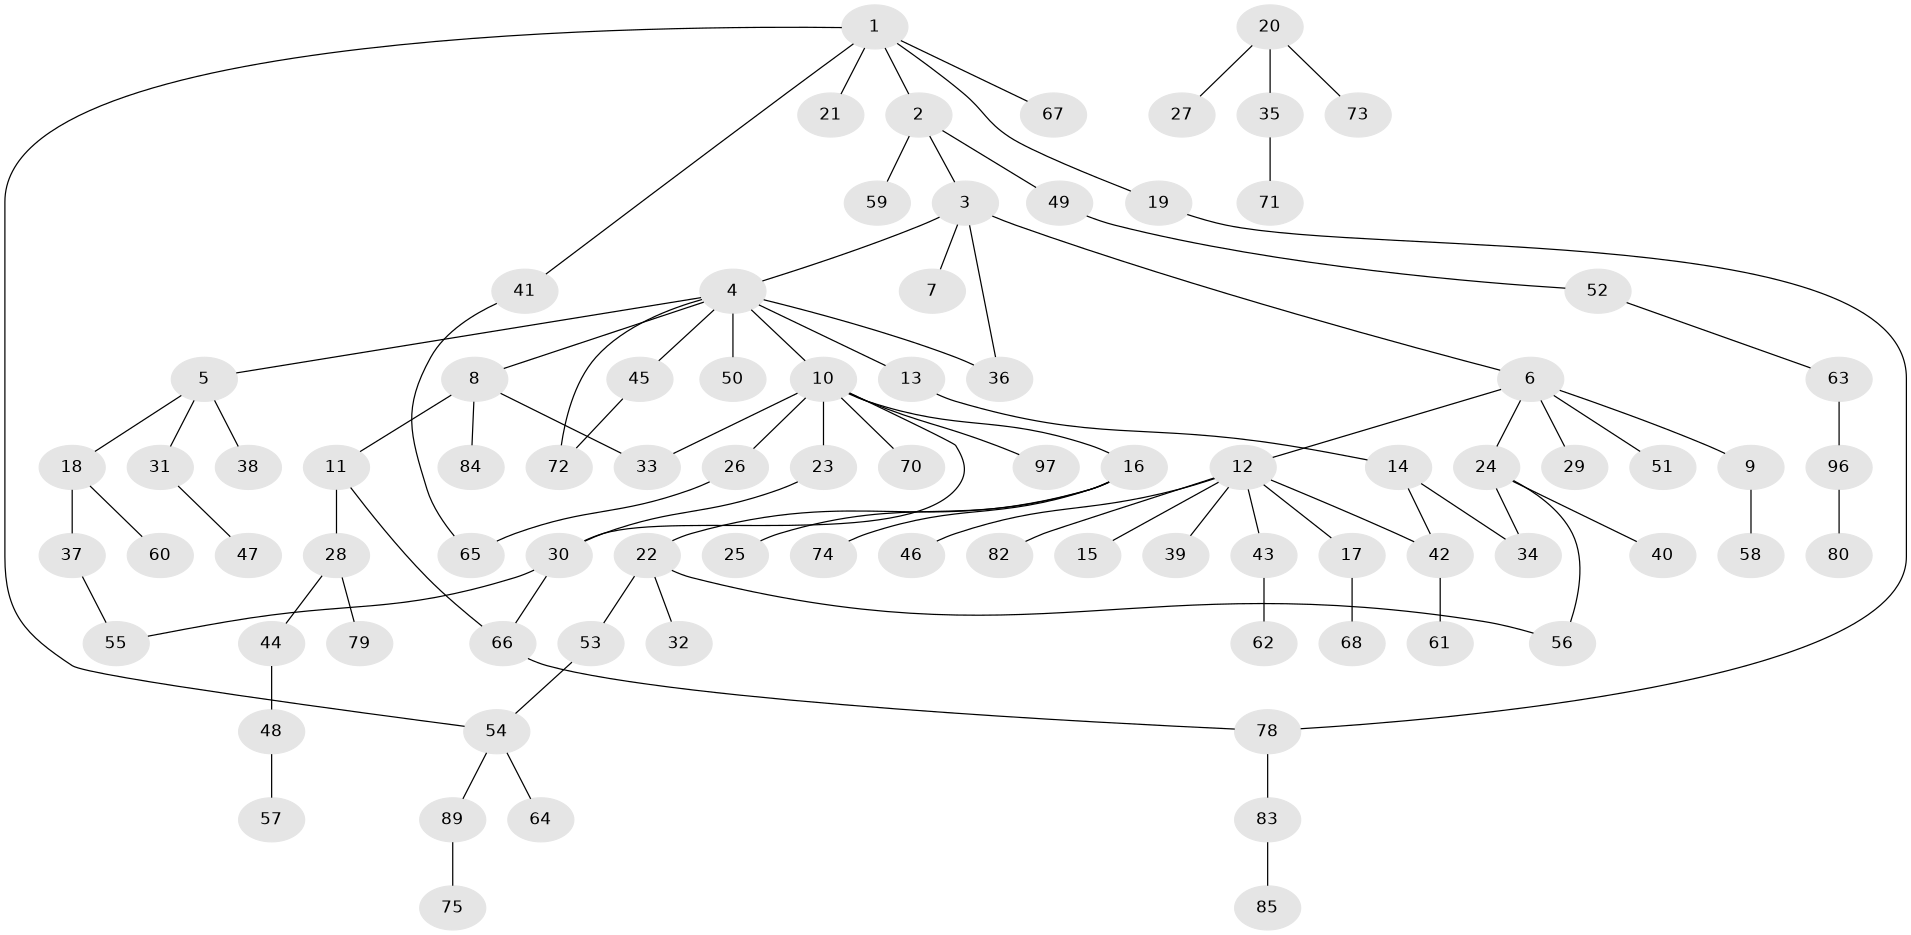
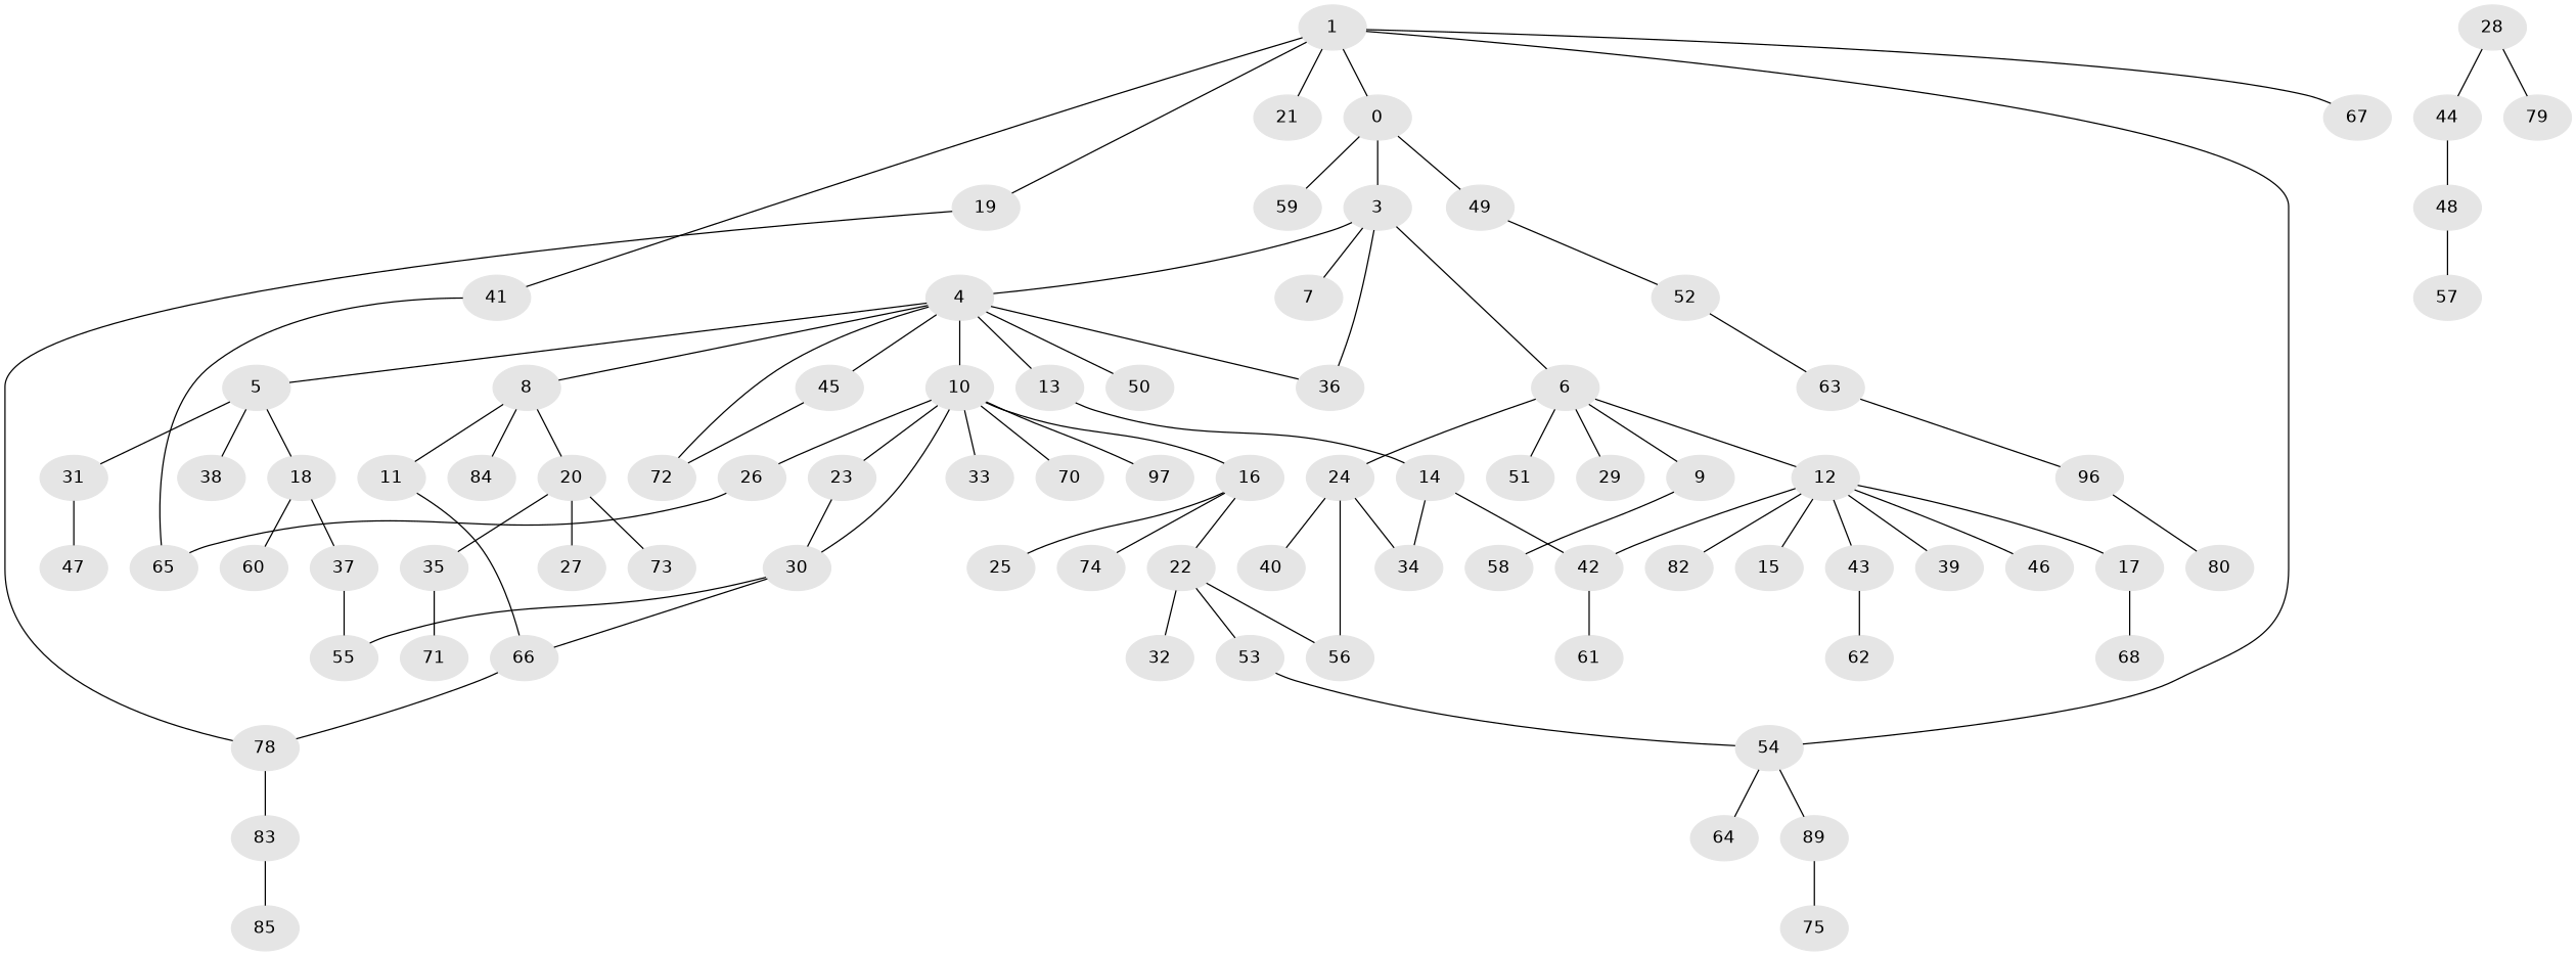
  graph {
    fontname="DejaVu Sans"
    node [color=gray90 fontname="DejaVu Sans" style=filled]
    edge [fontname="DejaVu Sans"]
    1
-   2
+   2 [label=0]
    19
    21
    41
    54
    67
    3
    49
    59
    78
    65
    64
    n14 [label=89]
    4
    6
    7
    36
    52
    5
    8
    10
    13
    45
    50
    72
    9
    12
    24
    29
    51
    18
    31
    38
    11
    20
    84
    16
    23
    26
    30
    33
    70
    n44 [label=97]
    14
    37
    60
    47
    58
    15
    17
    39
    42
    43
    46
    82
    34
    56
    40
    28
    66
    27
    35
    73
    22
    25
    74
    55
    44
    79
    68
    61
    62
    32
    53
    83
    71
    48
    57
    63
    n81 [label=96]
    75
    80
    85
    1 -- 2
    1 -- 19
    1 -- 21
    1 -- 41
    1 -- 54
    1 -- 67
    2 -- 3
    2 -- 49
    2 -- 59
    19 -- 78
    41 -- 65
    54 -- 64
    54 -- n14
    3 -- 4
    3 -- 6
    3 -- 7
    3 -- 36
    49 -- 52
    78 -- 83
    n14 -- 75
    4 -- 36
    4 -- 5
    4 -- 8
    4 -- 10
    4 -- 13
    4 -- 45
    4 -- 50
    4 -- 72
    6 -- 9
    6 -- 12
    6 -- 24
    6 -- 29
    6 -- 51
    52 -- 63
    5 -- 18
    5 -- 31
    5 -- 38
    8 -- 11
-   8 -- 33
+   8 -- 20
    8 -- 84
    10 -- 16
    10 -- 23
    10 -- 26
    10 -- 30
    10 -- 33
    10 -- 70
    10 -- n44
    13 -- 14
    45 -- 72
    9 -- 58
    12 -- 15
    12 -- 17
    12 -- 39
    12 -- 42
    12 -- 43
    12 -- 46
    12 -- 82
    24 -- 34
    24 -- 56
    24 -- 40
    18 -- 37
    18 -- 60
    31 -- 47
-   11 -- 28
    11 -- 66
    20 -- 27
    20 -- 35
    20 -- 73
    16 -- 22
    16 -- 25
    16 -- 74
    23 -- 30
    26 -- 65
    30 -- 66
    30 -- 55
    14 -- 42
    14 -- 34
    37 -- 55
    17 -- 68
    42 -- 61
    43 -- 62
    28 -- 44
    28 -- 79
    66 -- 78
    35 -- 71
    22 -- 56
    22 -- 32
    22 -- 53
    44 -- 48
    53 -- 54
    83 -- 85
    48 -- 57
    63 -- n81
    n81 -- 80
  }
